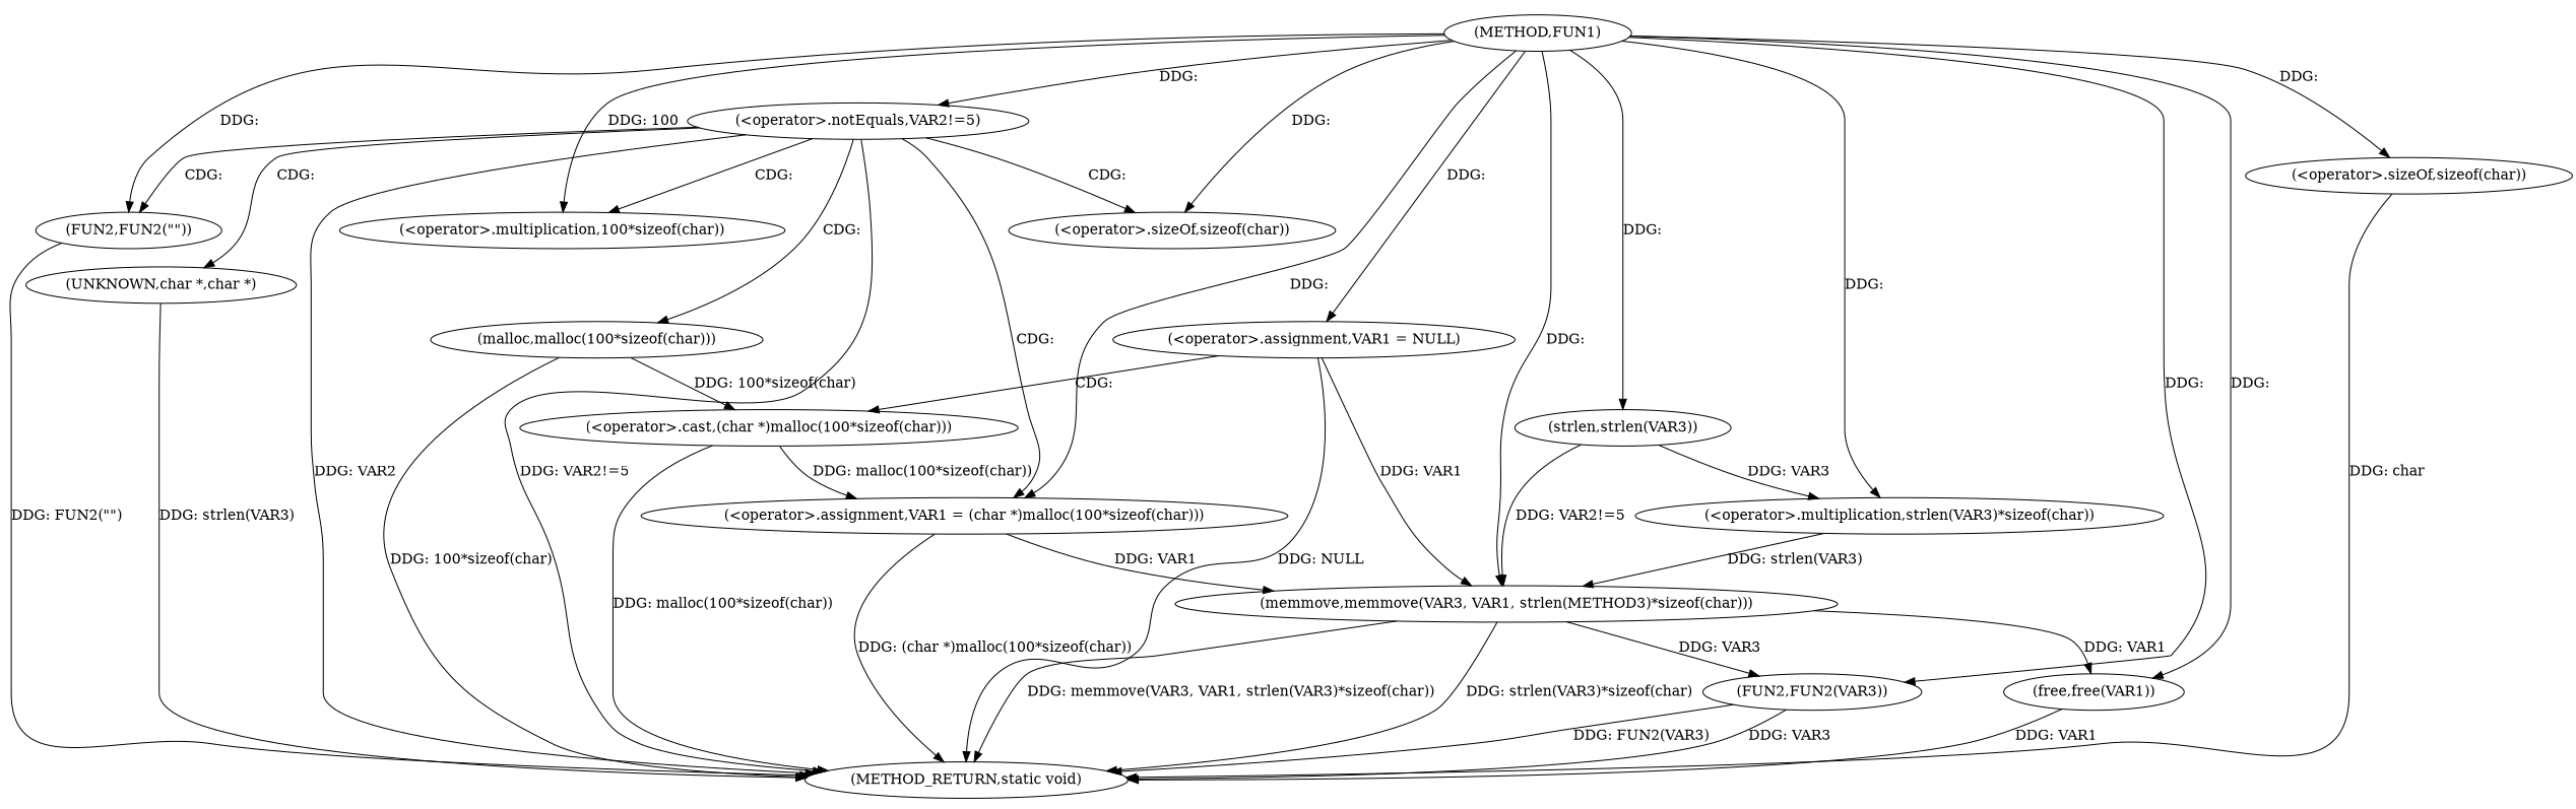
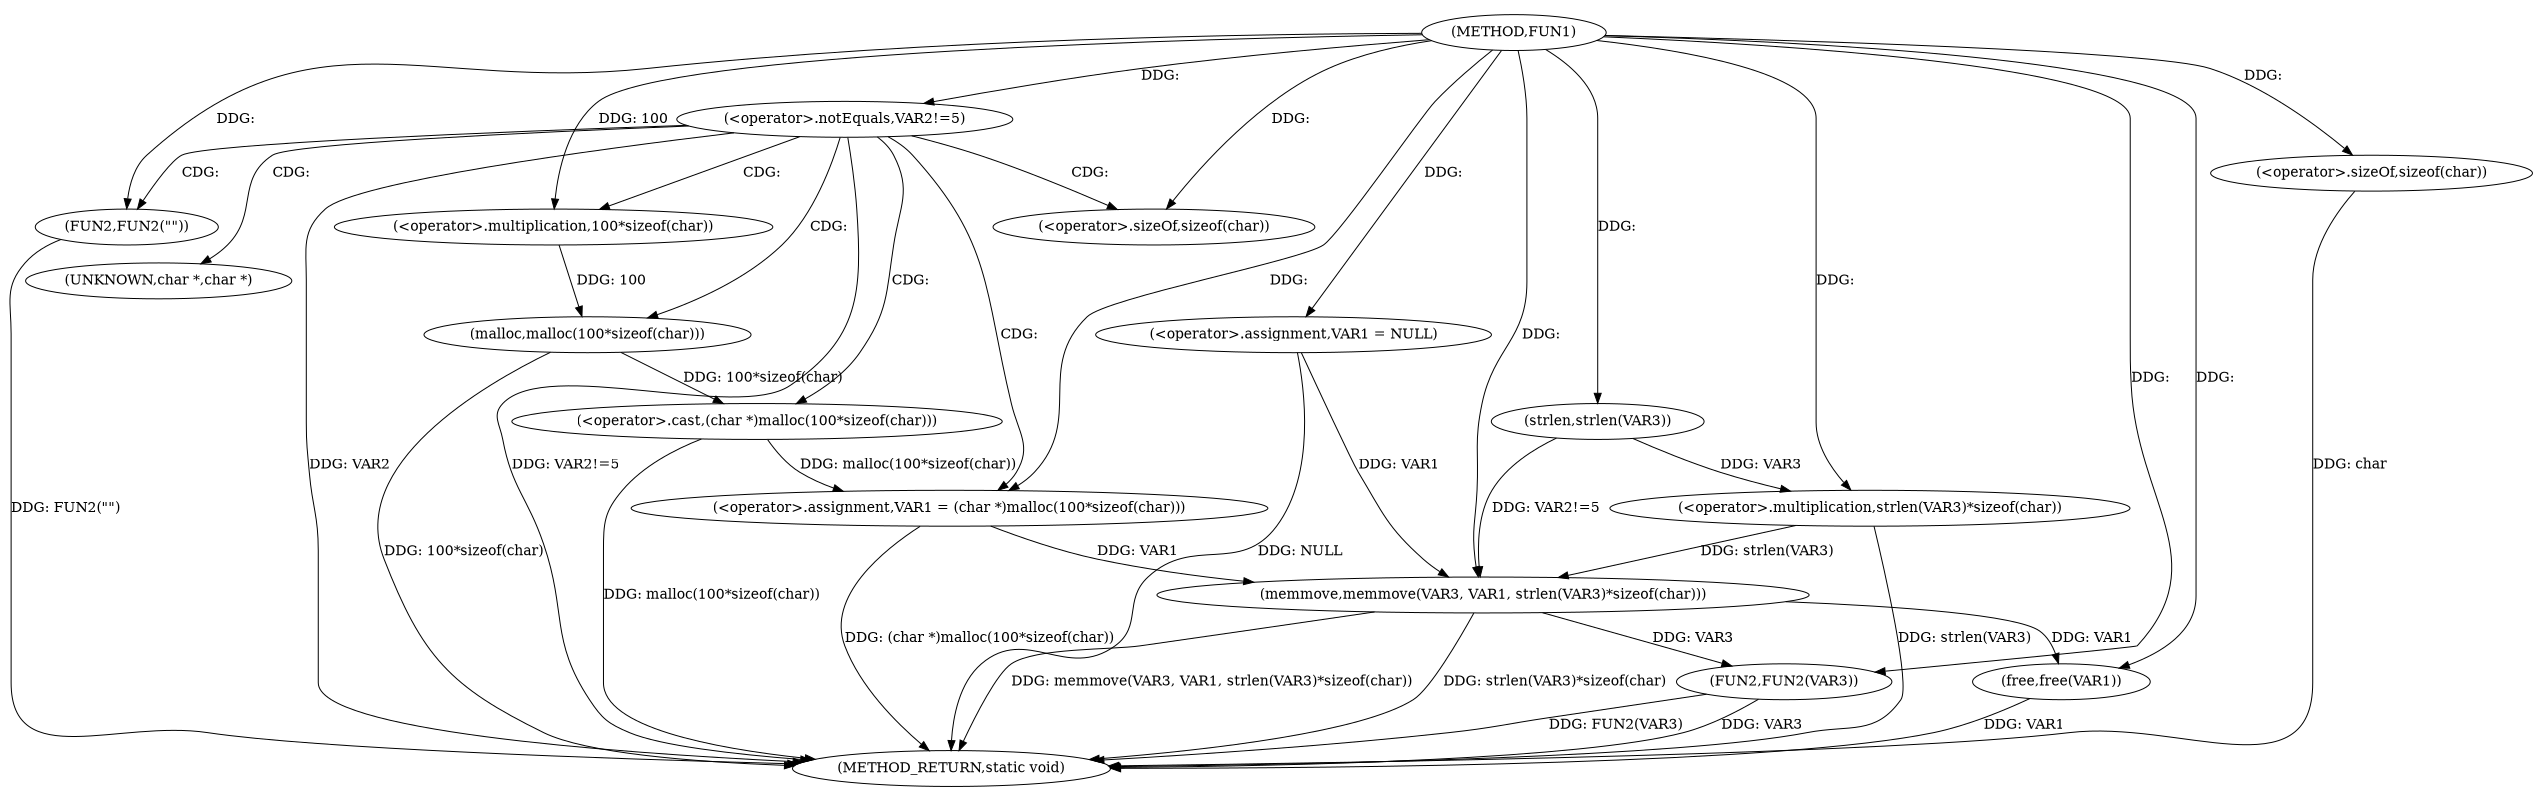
  digraph {
    n1 [label="(METHOD,FUN1)"]
    n2 [label="(<operator>.assignment,VAR1 = NULL)"]
    n3 [label="(<operator>.notEquals,VAR2!=5)"]
    n4 [label="(FUN2,FUN2(\"\"))"]
    n5 [label="(<operator>.assignment,VAR1 = (char *)malloc(100*sizeof(char)))"]
    n6 [label="(<operator>.multiplication,100*sizeof(char))"]
    n7 [label="(<operator>.sizeOf,sizeof(char))"]
-   n8 [label="(memmove,memmove(VAR3, VAR1, strlen(METHOD3)*sizeof(char)))"]
+   n8 [label="(memmove,memmove(VAR3, VAR1, strlen(VAR3)*sizeof(char)))"]
    n9 [label="(<operator>.multiplication,strlen(VAR3)*sizeof(char))"]
    n10 [label="(strlen,strlen(VAR3))"]
    n11 [label="(<operator>.sizeOf,sizeof(char))"]
    n12 [label="(FUN2,FUN2(VAR3))"]
    n13 [label="(free,free(VAR1))"]
    n14 [label="(METHOD_RETURN,static void)"]
    n15 [label="(<operator>.cast,(char *)malloc(100*sizeof(char)))"]
    n16 [label="(malloc,malloc(100*sizeof(char)))"]
    n17 [label="(UNKNOWN,char *,char *)"]
    n1 -> n2 [label="DDG: "]
    n1 -> n3 [label="DDG: "]
    n1 -> n4 [label="DDG: "]
    n1 -> n5 [label="DDG: "]
    n1 -> n6 [label="DDG: 100"]
    n1 -> n7 [label="DDG: "]
    n1 -> n8 [label="DDG: "]
    n1 -> n9 [label="DDG: "]
    n1 -> n10 [label="DDG: "]
    n1 -> n11 [label="DDG: "]
    n1 -> n12 [label="DDG: "]
    n1 -> n13 [label="DDG: "]
    n2 -> n8 [label="DDG: VAR1"]
    n2 -> n14 [label="DDG: NULL"]
    n3 -> n4 [label="CDG: "]
    n3 -> n5 [label="CDG: "]
    n3 -> n6 [label="CDG: "]
    n3 -> n7 [label="CDG: "]
    n3 -> n14 [label="DDG: VAR2"]
    n3 -> n14 [label="DDG: VAR2!=5"]
-   n2 -> n15 [label="CDG: "]
+   n3 -> n15 [label="CDG: "]
    n3 -> n16 [label="CDG: "]
    n3 -> n17 [label="CDG: "]
    n4 -> n14 [label="DDG: FUN2(\"\")"]
    n5 -> n8 [label="DDG: VAR1"]
    n5 -> n14 [label="DDG: (char *)malloc(100*sizeof(char))"]
+   n6 -> n16 [label="DDG: 100"]
    n8 -> n12 [label="DDG: VAR3"]
    n8 -> n13 [label="DDG: VAR1"]
    n8 -> n14 [label="DDG: memmove(VAR3, VAR1, strlen(VAR3)*sizeof(char))"]
    n8 -> n14 [label="DDG: strlen(VAR3)*sizeof(char)"]
    n9 -> n8 [label="DDG: strlen(VAR3)"]
-   n17 -> n14 [label="DDG: strlen(VAR3)"]
+   n9 -> n14 [label="DDG: strlen(VAR3)"]
    n10 -> n8 [label="DDG: VAR2!=5"]
    n10 -> n9 [label="DDG: VAR3"]
    n11 -> n14 [label="DDG: char"]
    n12 -> n14 [label="DDG: FUN2(VAR3)"]
    n12 -> n14 [label="DDG: VAR3"]
    n13 -> n14 [label="DDG: VAR1"]
    n15 -> n5 [label="DDG: malloc(100*sizeof(char))"]
    n15 -> n14 [label="DDG: malloc(100*sizeof(char))"]
    n16 -> n14 [label="DDG: 100*sizeof(char)"]
    n16 -> n15 [label="DDG: 100*sizeof(char)"]
  }
